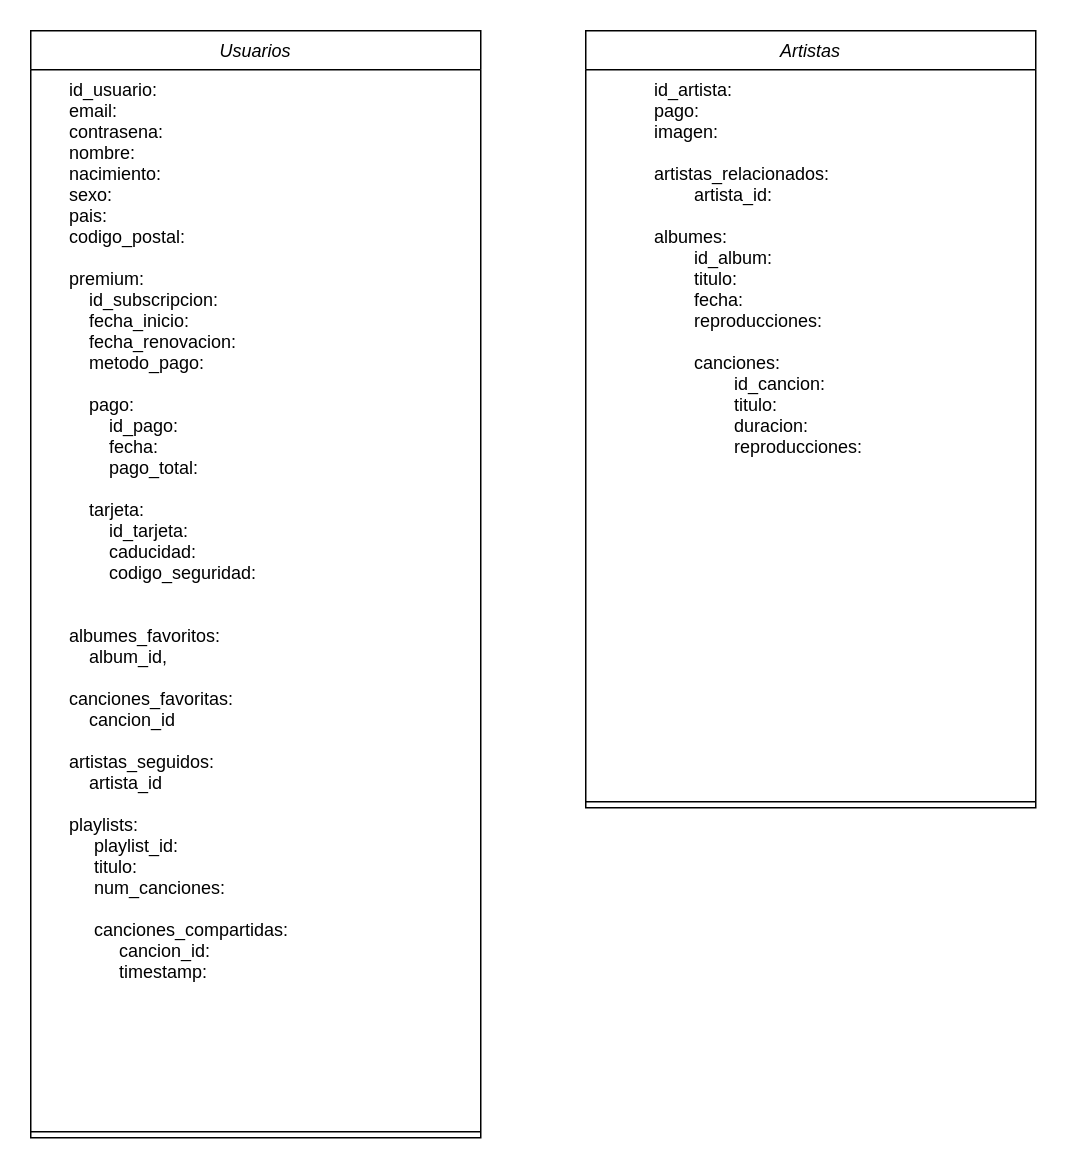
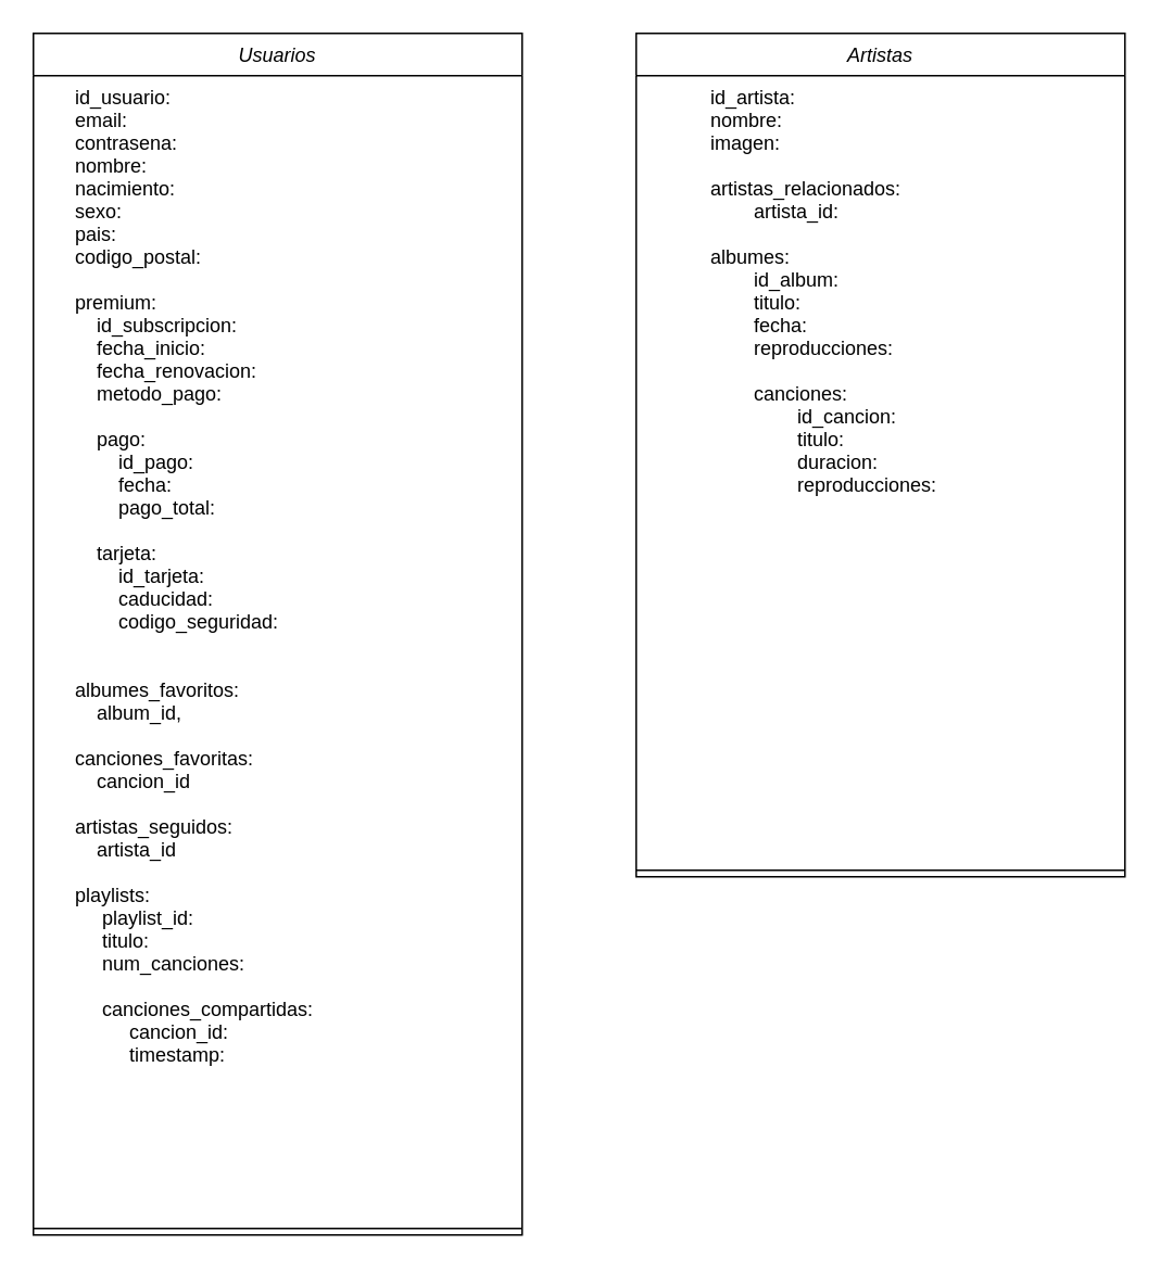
  <mxCell id="0" />
  <mxCell id="1" parent="0" />
  <mxCell id="2" value="Usuarios" style="swimlane;fontStyle=2;align=center;verticalAlign=top;childLayout=stackLayout;horizontal=1;startSize=26;horizontalStack=0;resizeParent=1;resizeLast=0;collapsible=1;marginBottom=0;rounded=0;shadow=0;strokeWidth=1;" parent="1" vertex="1"><mxGeometry x="20" y="20" width="300" height="738" as="geometry"><mxRectangle x="230" y="140" width="160" height="26" as="alternateBounds" /></mxGeometry></mxCell>
  <mxCell id="3" value="      id_usuario: &#10;      email: &#10;      contrasena: &#10;      nombre: &#10;      nacimiento: &#10;      sexo: &#10;      pais: &#10;      codigo_postal:&#10;&#10;      premium:&#10;          id_subscripcion: &#10;          fecha_inicio: &#10;          fecha_renovacion: &#10;          metodo_pago: &#10;&#10;          pago:&#10;              id_pago: &#10;              fecha: &#10;              pago_total: &#10;&#10;          tarjeta:&#10;              id_tarjeta: &#10;              caducidad: &#10;              codigo_seguridad: &#10;&#10;      &#10;      albumes_favoritos: &#10;          album_id,&#10;     &#10;      canciones_favoritas: &#10;          cancion_id&#10;      &#10;      artistas_seguidos: &#10;          artista_id&#10;      &#10;      playlists:&#10;           playlist_id: &#10;           titulo: &#10;           num_canciones: &#10;&#10;           canciones_compartidas:&#10;                cancion_id: &#10;                timestamp:&#10;              &#10;           &#10;         " style="text;align=left;verticalAlign=top;spacingLeft=4;spacingRight=4;overflow=hidden;rotatable=0;points=[[0,0.5],[1,0.5]];portConstraint=eastwest;" parent="2" vertex="1"><mxGeometry y="26" width="300" height="704" as="geometry" /></mxCell>
  <mxCell id="4" value="" style="line;html=1;strokeWidth=1;align=left;verticalAlign=middle;spacingTop=-1;spacingLeft=3;spacingRight=3;rotatable=0;labelPosition=right;points=[];portConstraint=eastwest;" parent="2" vertex="1"><mxGeometry y="730" width="300" height="8" as="geometry" /></mxCell>
  <mxCell id="5" value="Artistas" style="swimlane;fontStyle=2;align=center;verticalAlign=top;childLayout=stackLayout;horizontal=1;startSize=26;horizontalStack=0;resizeParent=1;resizeLast=0;collapsible=1;marginBottom=0;rounded=0;shadow=0;strokeWidth=1;" parent="1" vertex="1"><mxGeometry x="390" y="20" width="300" height="518" as="geometry"><mxRectangle x="230" y="140" width="160" height="26" as="alternateBounds" /></mxGeometry></mxCell>
- <mxCell id="6" value="            id_artista:&#10;            pago: &#10;            imagen: &#10;&#10;            artistas_relacionados:&#10;                    artista_id:&#10;&#10;            albumes: &#10;                    id_album: &#10;                    titulo: &#10;                    fecha: &#10;                    reproducciones: &#10;&#10;                    canciones:&#10;                            id_cancion: &#10;                            titulo: &#10;                            duracion: &#10;                            reproducciones:&#10;                           " style="text;align=left;verticalAlign=top;spacingLeft=4;spacingRight=4;overflow=hidden;rotatable=0;points=[[0,0.5],[1,0.5]];portConstraint=eastwest;" parent="5" vertex="1"><mxGeometry y="26" width="300" height="484" as="geometry" /></mxCell>
+ <mxCell id="6" value="            id_artista:&#10;            nombre: &#10;            imagen: &#10;&#10;            artistas_relacionados:&#10;                    artista_id:&#10;&#10;            albumes: &#10;                    id_album: &#10;                    titulo: &#10;                    fecha: &#10;                    reproducciones: &#10;&#10;                    canciones:&#10;                            id_cancion: &#10;                            titulo: &#10;                            duracion: &#10;                            reproducciones:&#10;                           " style="text;align=left;verticalAlign=top;spacingLeft=4;spacingRight=4;overflow=hidden;rotatable=0;points=[[0,0.5],[1,0.5]];portConstraint=eastwest;" parent="5" vertex="1"><mxGeometry y="26" width="300" height="484" as="geometry" /></mxCell>
  <mxCell id="7" value="" style="line;html=1;strokeWidth=1;align=left;verticalAlign=middle;spacingTop=-1;spacingLeft=3;spacingRight=3;rotatable=0;labelPosition=right;points=[];portConstraint=eastwest;" parent="5" vertex="1"><mxGeometry y="510" width="300" height="8" as="geometry" /></mxCell>
